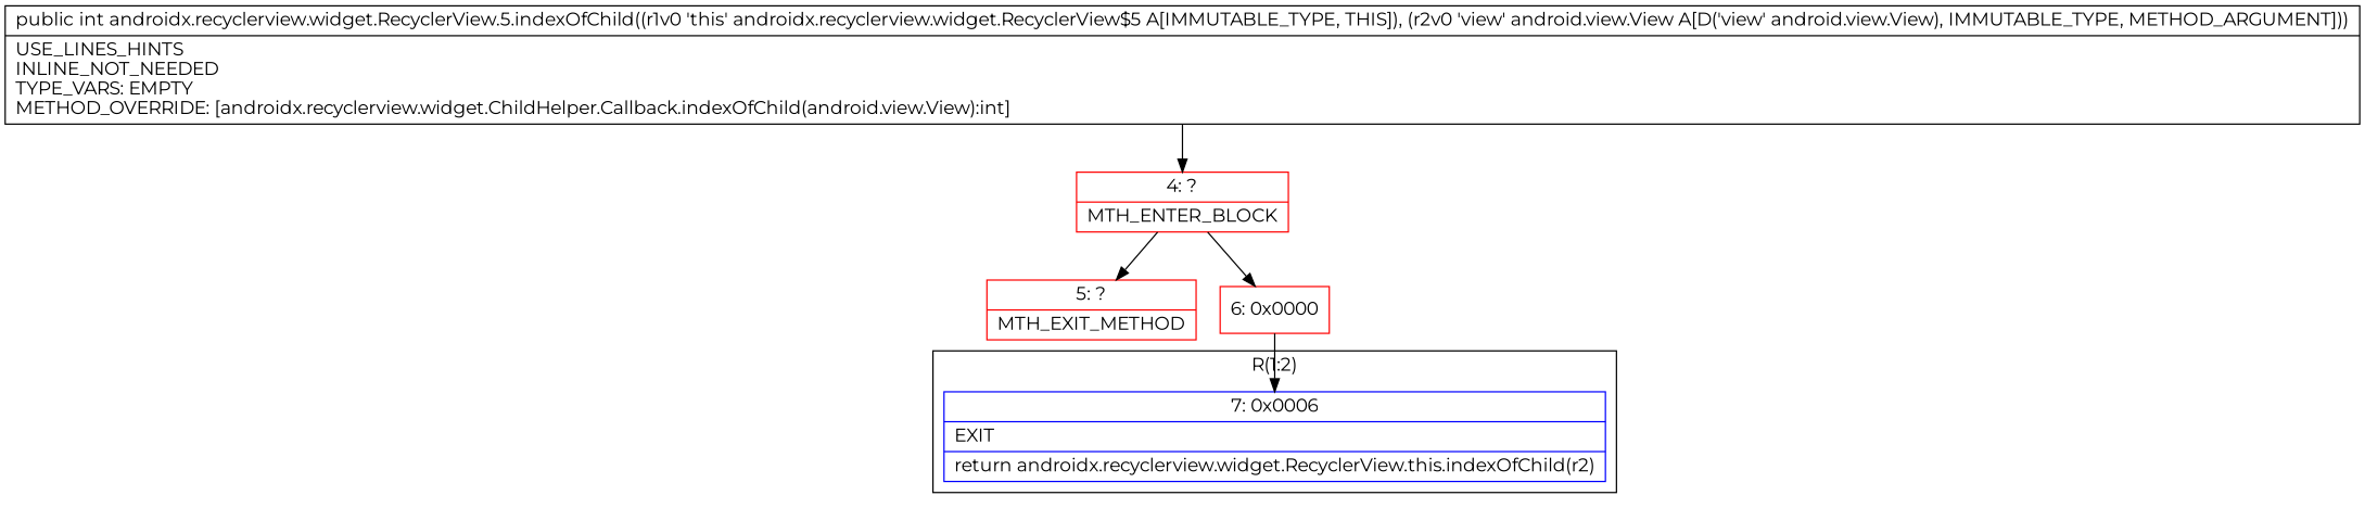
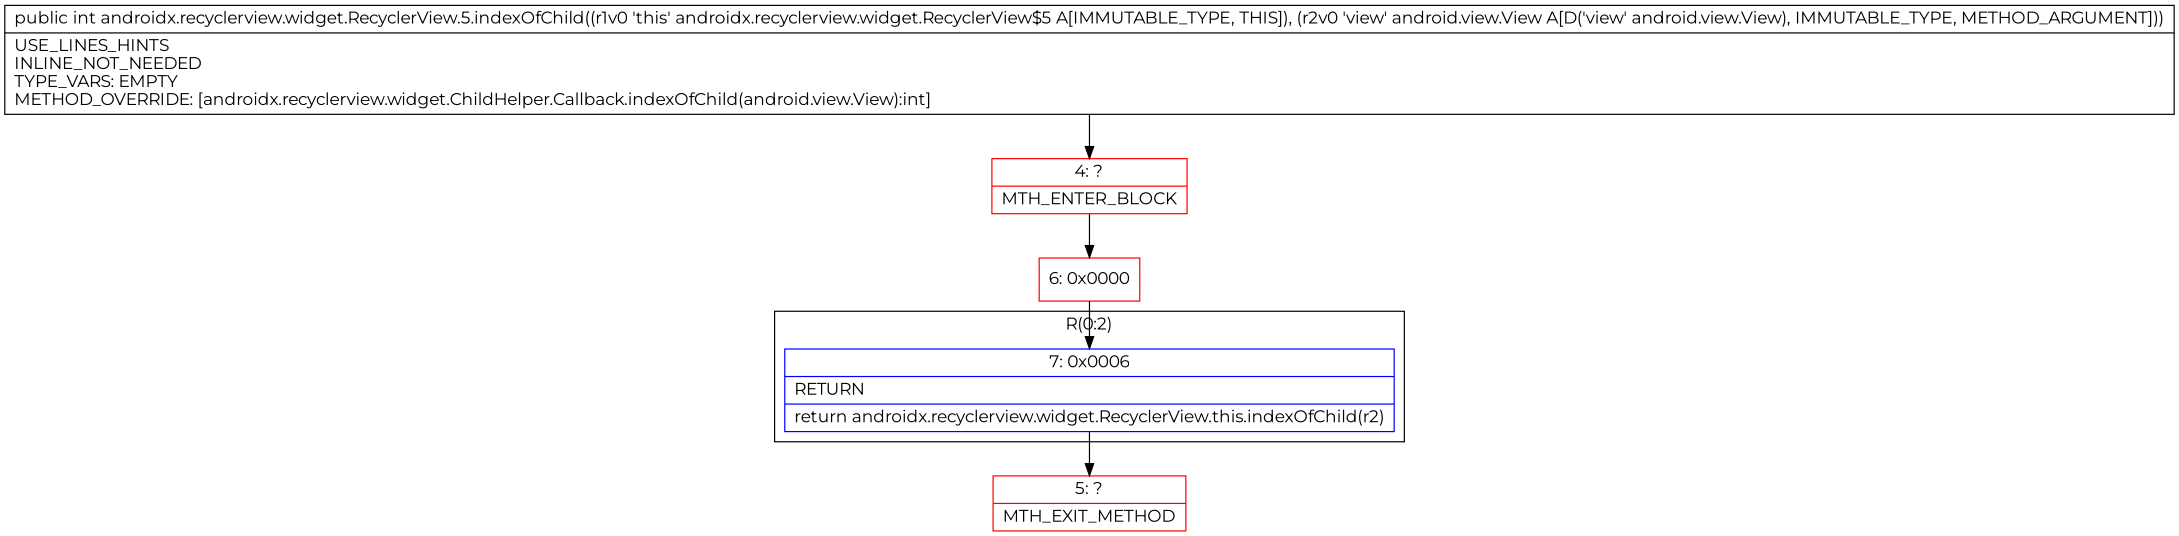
  digraph {
    fontname=Montserrat
    node [color=red fontname=Montserrat shape=record]
    edge [fontname=Montserrat]
-   n1 [color=blue label="{7\:\ 0x0006|EXIT\l|return androidx.recyclerview.widget.RecyclerView.this.indexOfChild(r2)\l}"]
+   n1 [color=blue label="{7\:\ 0x0006|RETURN\l|return androidx.recyclerview.widget.RecyclerView.this.indexOfChild(r2)\l}"]
    n2 [label="{5\:\ ?|MTH_EXIT_METHOD\l}"]
    n3 [label="{4\:\ ?|MTH_ENTER_BLOCK\l}"]
    n4 [label="{6\:\ 0x0000}"]
    n5 [label="{public int androidx.recyclerview.widget.RecyclerView.5.indexOfChild((r1v0 'this' androidx.recyclerview.widget.RecyclerView$5 A[IMMUTABLE_TYPE, THIS]), (r2v0 'view' android.view.View A[D('view' android.view.View), IMMUTABLE_TYPE, METHOD_ARGUMENT]))  | USE_LINES_HINTS\lINLINE_NOT_NEEDED\lTYPE_VARS: EMPTY\lMETHOD_OVERRIDE: [androidx.recyclerview.widget.ChildHelper.Callback.indexOfChild(android.view.View):int]\l}" color=""]
    subgraph cluster_1 {
-     label="R(1:2)"
+     label="R(0:2)"
      n1
    }
-   n3 -> n2
+   n1 -> n2
    n3 -> n4
    n4 -> n1
    n5 -> n3
  }
